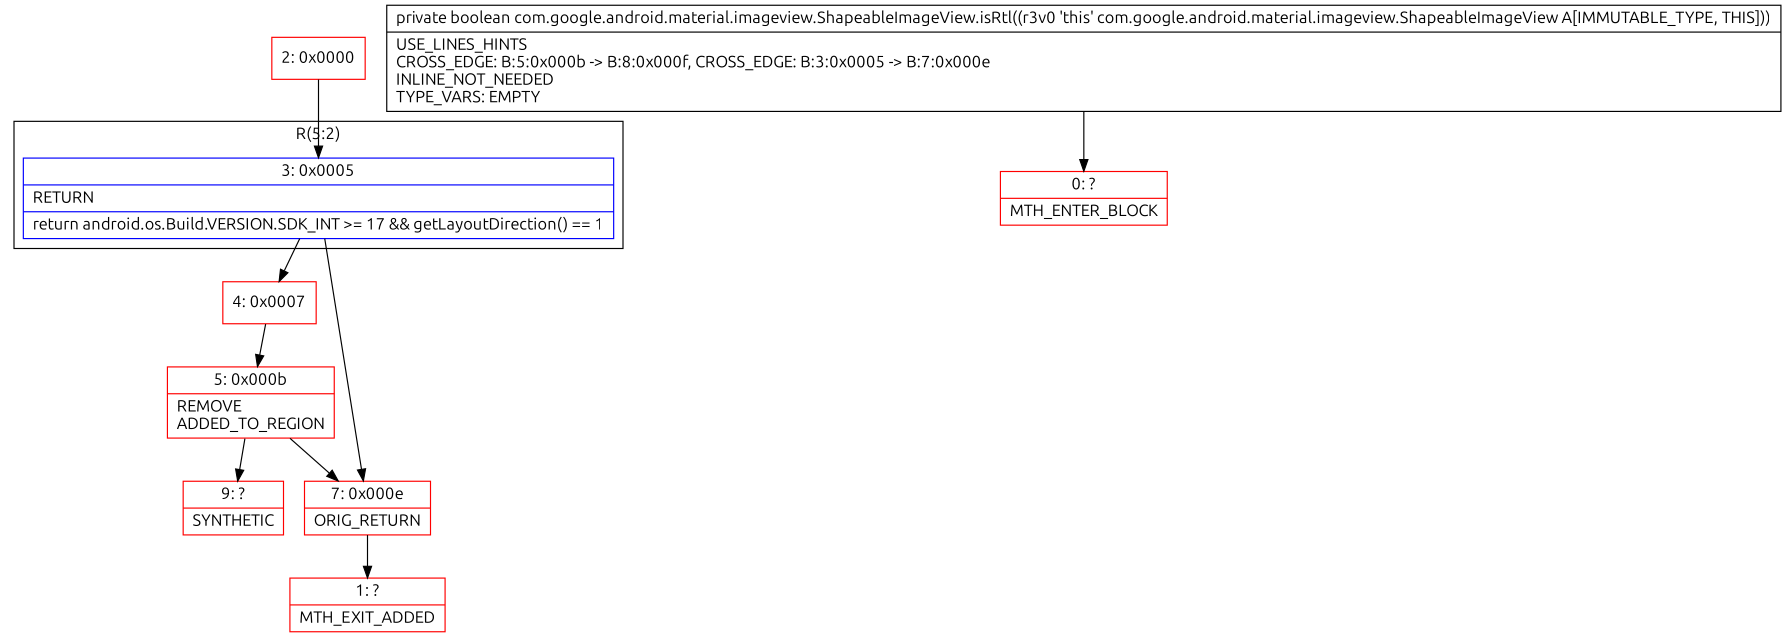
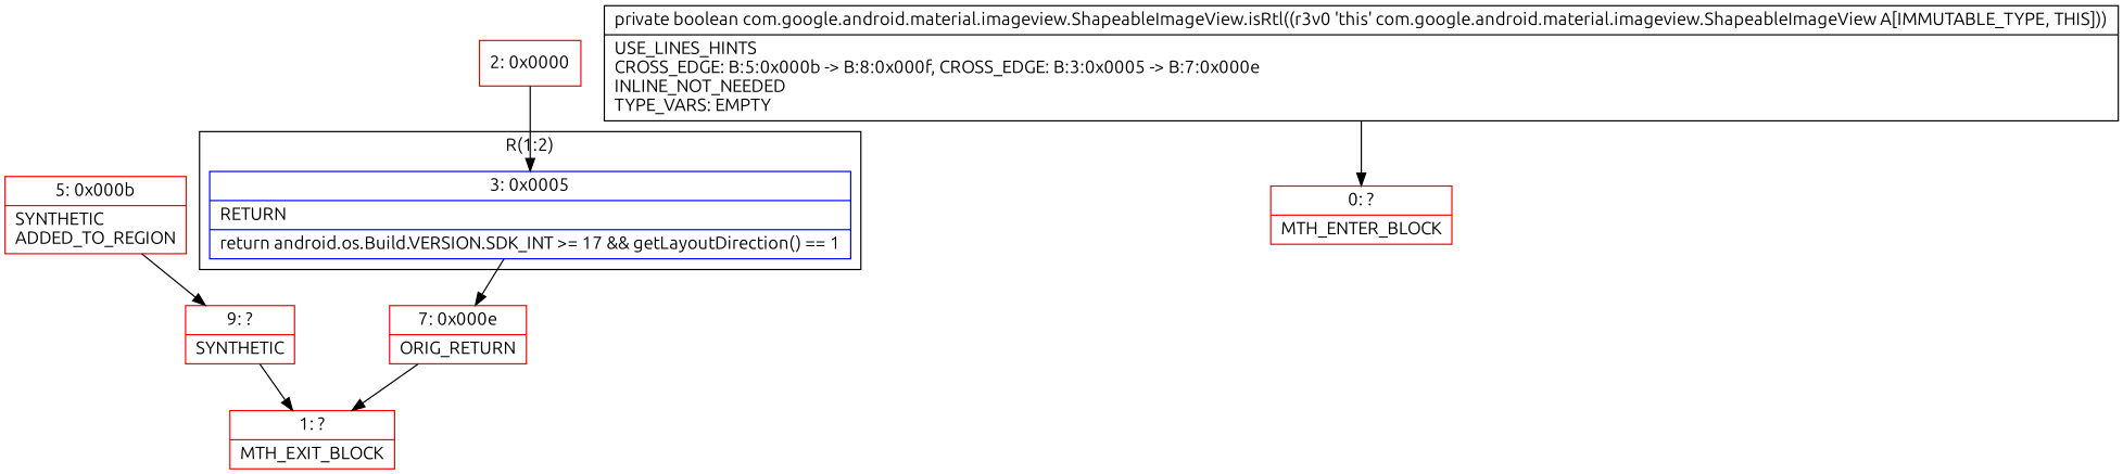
  digraph {
    fontname=Ubuntu
    node [color=red fontname=Ubuntu shape=record]
    edge [fontname=Ubuntu]
    n1 [color=blue label="{3\:\ 0x0005|RETURN\l|return android.os.Build.VERSION.SDK_INT \>= 17 && getLayoutDirection() == 1\l}"]
-   n2 [label="{4\:\ 0x0007}"]
    n3 [label="{7\:\ 0x000e|ORIG_RETURN\l}"]
-   n4 [label="{5\:\ 0x000b|REMOVE\lADDED_TO_REGION\l}"]
-   n5 [label="{1\:\ ?|MTH_EXIT_ADDED\l}"]
+   n4 [label="{5\:\ 0x000b|SYNTHETIC\lADDED_TO_REGION\l}"]
+   n5 [label="{1\:\ ?|MTH_EXIT_BLOCK\l}"]
    n6 [label="{0\:\ ?|MTH_ENTER_BLOCK\l}"]
    n7 [label="{2\:\ 0x0000}"]
    n8 [label="{9\:\ ?|SYNTHETIC\l}"]
    n9 [label="{private boolean com.google.android.material.imageview.ShapeableImageView.isRtl((r3v0 'this' com.google.android.material.imageview.ShapeableImageView A[IMMUTABLE_TYPE, THIS]))  | USE_LINES_HINTS\lCROSS_EDGE: B:5:0x000b \-\> B:8:0x000f, CROSS_EDGE: B:3:0x0005 \-\> B:7:0x000e\lINLINE_NOT_NEEDED\lTYPE_VARS: EMPTY\l}" color=""]
    subgraph cluster_1 {
-     label="R(5:2)"
+     label="R(1:2)"
      n1
    }
-   n1 -> n2
    n1 -> n3
-   n2 -> n4
    n3 -> n5
-   n4 -> n3
    n4 -> n8
    n7 -> n1
+   n8 -> n5
    n9 -> n6
  }
